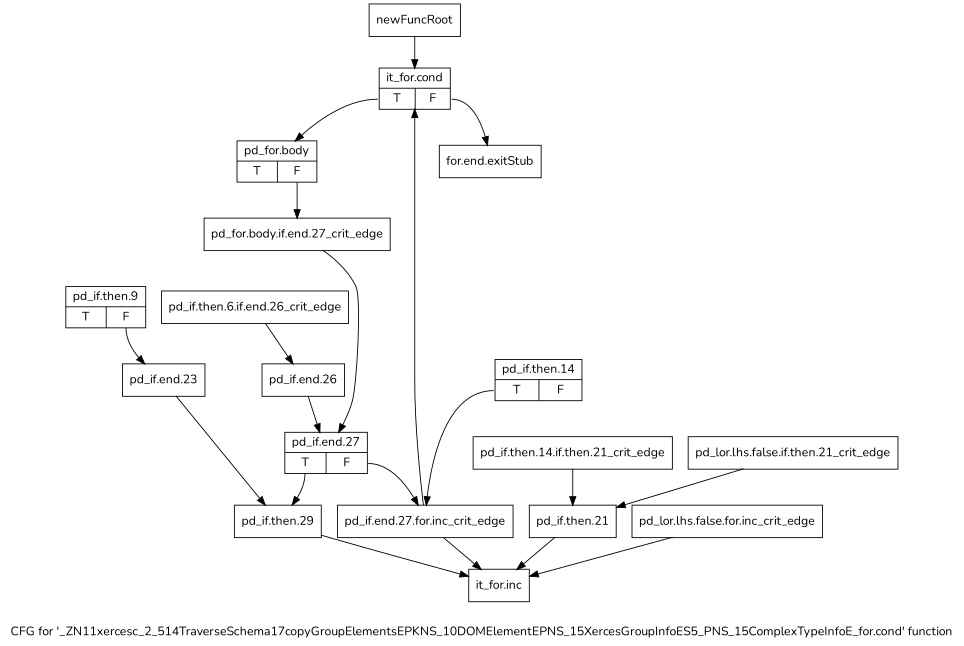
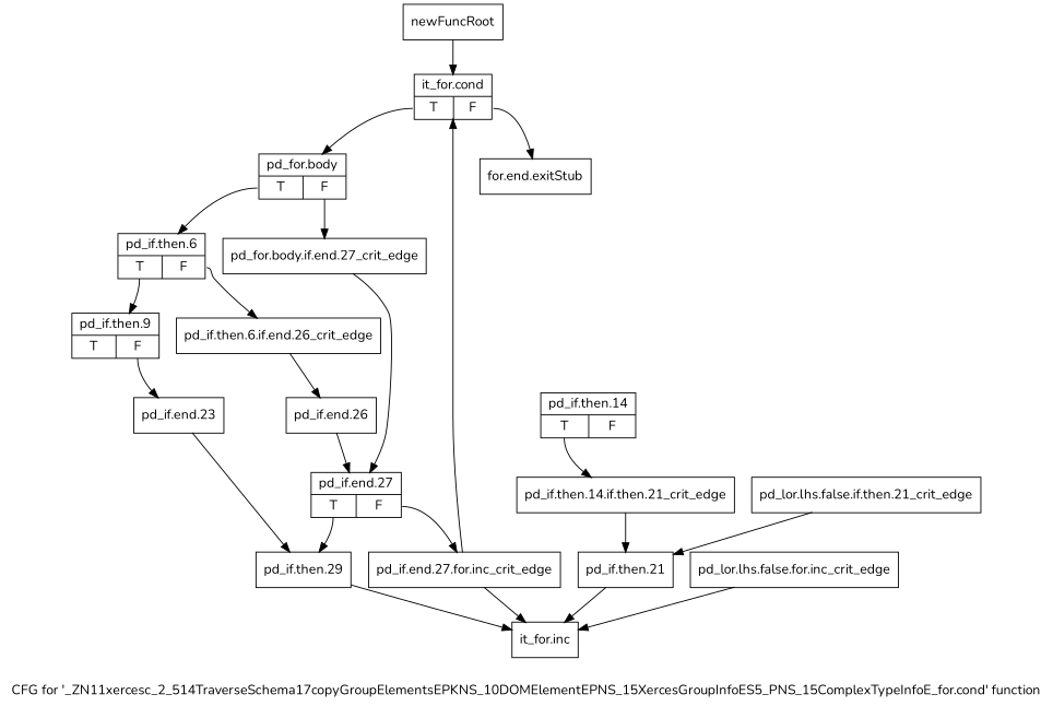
  digraph {
    fontname=Nunito
    label="CFG for '_ZN11xercesc_2_514TraverseSchema17copyGroupElementsEPKNS_10DOMElementEPNS_15XercesGroupInfoES5_PNS_15ComplexTypeInfoE_for.cond' function"
    node [fontname=Nunito shape=record]
    edge [fontname=Nunito]
    n1 [label="{newFuncRoot}"]
    n2 [label="{it_for.cond|{<s0>T|<s1>F}}"]
    n3 [label="{for.end.exitStub}"]
    n4 [label="{pd_for.body|{<s0>T|<s1>F}}"]
+   n5 [label="{pd_if.then.6|{<s0>T|<s1>F}}"]
    n6 [label="{pd_for.body.if.end.27_crit_edge}"]
    n7 [label="{pd_if.then.9|{<s0>T|<s1>F}}"]
    n8 [label="{pd_if.then.6.if.end.26_crit_edge}"]
    n9 [label="{pd_if.end.27|{<s0>T|<s1>F}}"]
    n10 [label="{pd_if.end.23}"]
    n11 [label="{pd_if.end.26}"]
    n12 [label="{pd_if.then.29}"]
    n13 [label="{pd_if.end.27.for.inc_crit_edge}"]
    n14 [label="{it_for.inc}"]
    n15 [label="{pd_if.then.14|{<s0>T|<s1>F}}"]
    n16 [label="{pd_if.then.14.if.then.21_crit_edge}"]
    n17 [label="{pd_if.then.21}"]
    n18 [label="{pd_lor.lhs.false.if.then.21_crit_edge}"]
    n19 [label="{pd_lor.lhs.false.for.inc_crit_edge}"]
    n1 -> n2
    n2 -> n3 [tailport=s1]
    n2 -> n4 [tailport=s0]
+   n4 -> n5 [tailport=s0]
    n4 -> n6 [tailport=s1]
+   n5 -> n7 [tailport=s0]
+   n5 -> n8 [tailport=s1]
    n6 -> n9
    n7 -> n10 [tailport=s1]
    n8 -> n11
    n9 -> n12 [tailport=s0]
    n9 -> n13 [tailport=s1]
    n10 -> n12
    n11 -> n9
    n12 -> n14
    n13 -> n2
    n13 -> n14
-   n15 -> n13 [tailport=s0]
+   n15 -> n16 [tailport=s0]
    n16 -> n17
    n17 -> n14
    n18 -> n17
    n19 -> n14
  }
